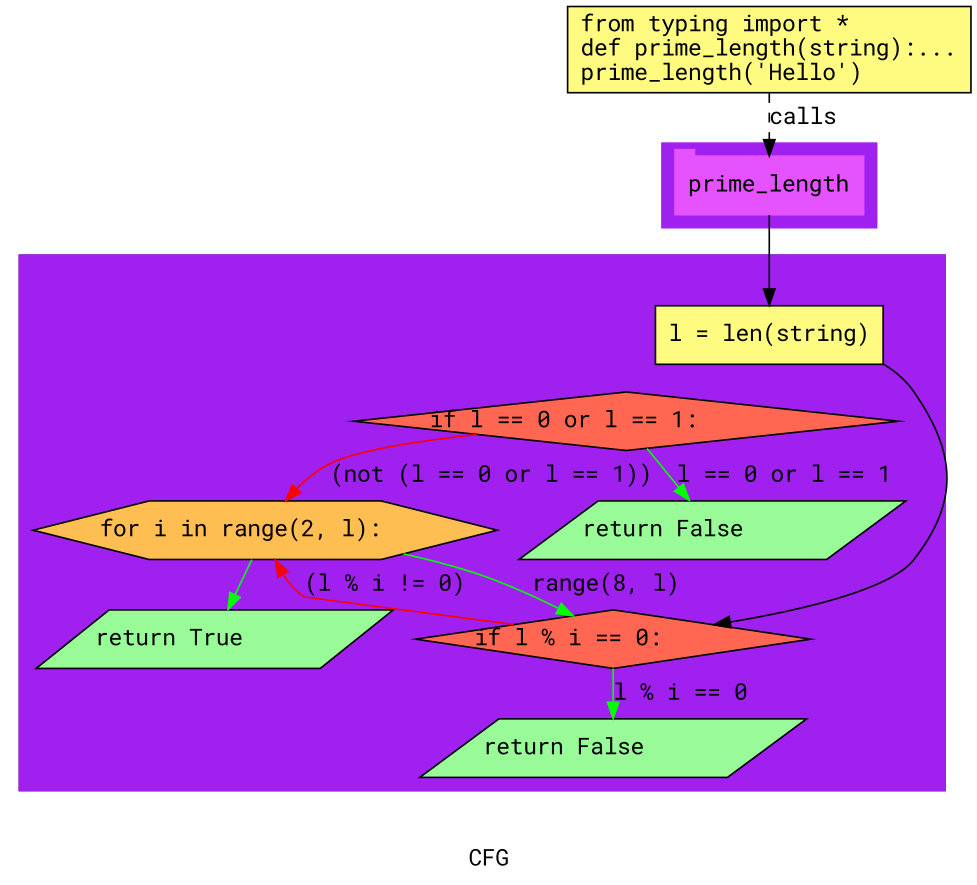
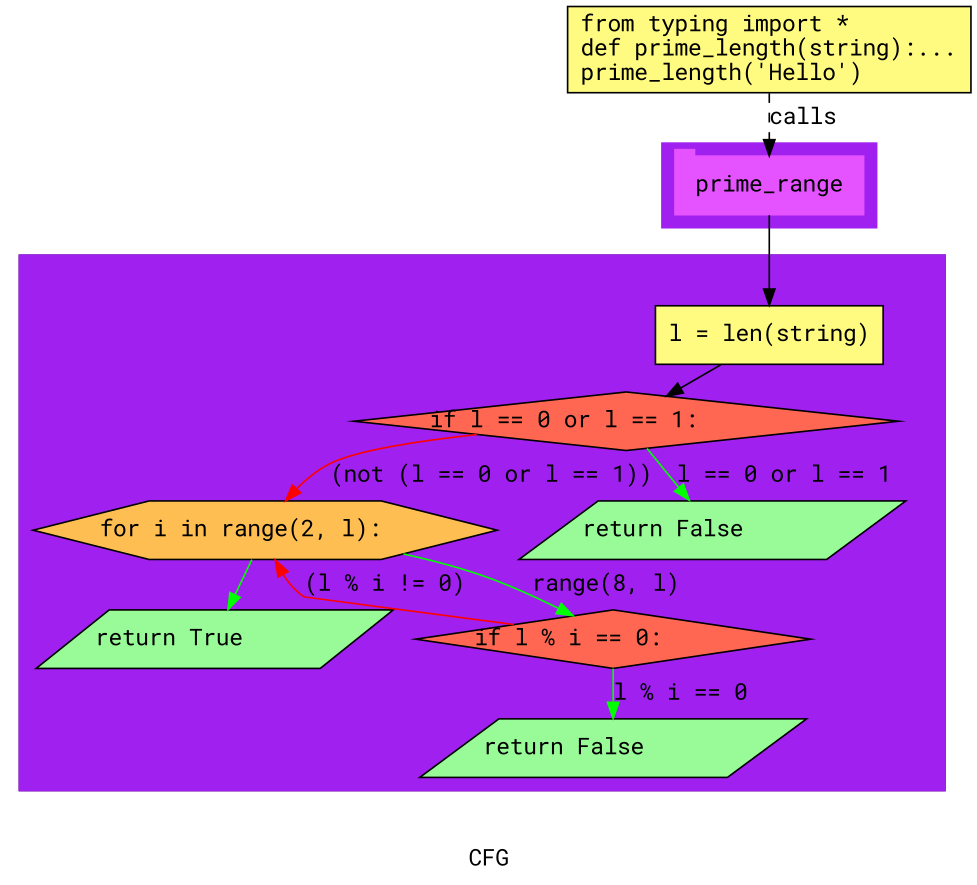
  digraph {
    compound=True
    fontname="Roboto Mono"
    label=CFG
    pack=False
    rankdir=TB
    ranksep=0.02
    node [fontname="Roboto Mono" shape=parallelogram style="filled,solid" fillcolor="#98fb98"]
    edge [color=green fontname="Roboto Mono"]
-   n1 [color="#E552FF" height=0.5 label=prime_length linenum="[11]" shape=tab style=filled width=1.6111 fillcolor=""]
+   n1 [color="#E552FF" height=0.5 label=prime_range linenum="[11]" shape=tab style=filled width=1.6111 fillcolor=""]
    n2 [fillcolor="#FFFB81" height=0.5 label="l = len(string)\l" linenum="[3]" shape=rectangle width=1.9444]
    n3 [fillcolor="#FF6752" height=0.5 label="if l == 0 or l == 1:\l" linenum="[4]" shape=diamond width=4.6469]
    n4 [height=0.5 label="return False\l" linenum="[5]" width=3.0706]
    n5 [fillcolor="#FFBE52" height=0.5 label="for i in range(2, l):\l" linenum="[6]" shape=hexagon width=3.9609]
    n6 [fillcolor="#FF6752" height=0.5 label="if l % i == 0:\l" linenum="[7]" shape=diamond width=3.3702]
    n7 [height=0.5 label="return True\l" linenum="[9]" width=2.8323]
    n8 [height=0.5 label="return False\l" linenum="[8]" width=3.0706]
    n9 [fillcolor="#FFFB81" height=0.73611 label="from typing import *\ldef prime_length(string):...\lprime_length('Hello')\l" linenum="[1]" shape=rectangle width=3.4444]
    subgraph cluster_1 {
      color=purple
      compound=true
      label=""
      shape=tab
      style=filled
      n1
    }
    subgraph cluster_2 {
      label=prime_length
      n2
      n3
      n4
      n5
      n6
      n7
      n8
      subgraph cluster_3 {
        color=purple
        compound=true
        label=""
        shape=tab
        style=filled
      }
      subgraph cluster_4 {
        color=purple
        compound=true
        label=""
        shape=tab
        style=filled
      }
    }
    n1 -> n2 [color=black]
-   n2 -> n6 [color=black]
+   n2 -> n3 [color=black]
    n3 -> n4 [label="l == 0 or l == 1"]
    n3 -> n5 [color=red label="(not (l == 0 or l == 1))"]
    n5 -> n6 [label="range(8, l)"]
    n5 -> n7
    n6 -> n5 [color=red label="(l % i != 0)"]
    n6 -> n8 [label="l % i == 0"]
    n9 -> n1 [label=calls style=dashed color=""]
  }
